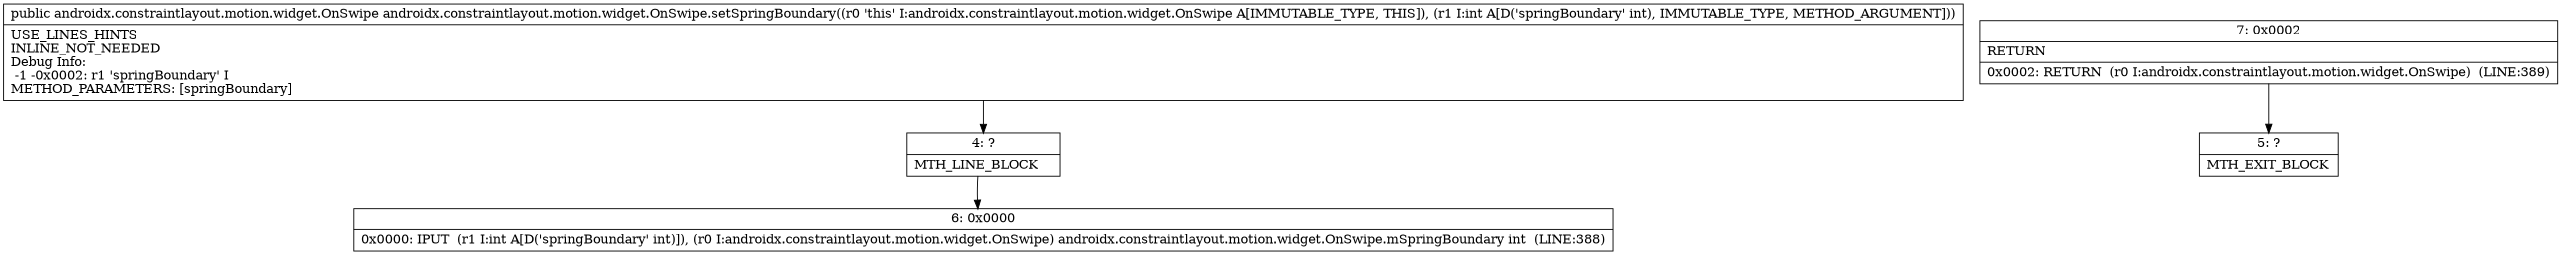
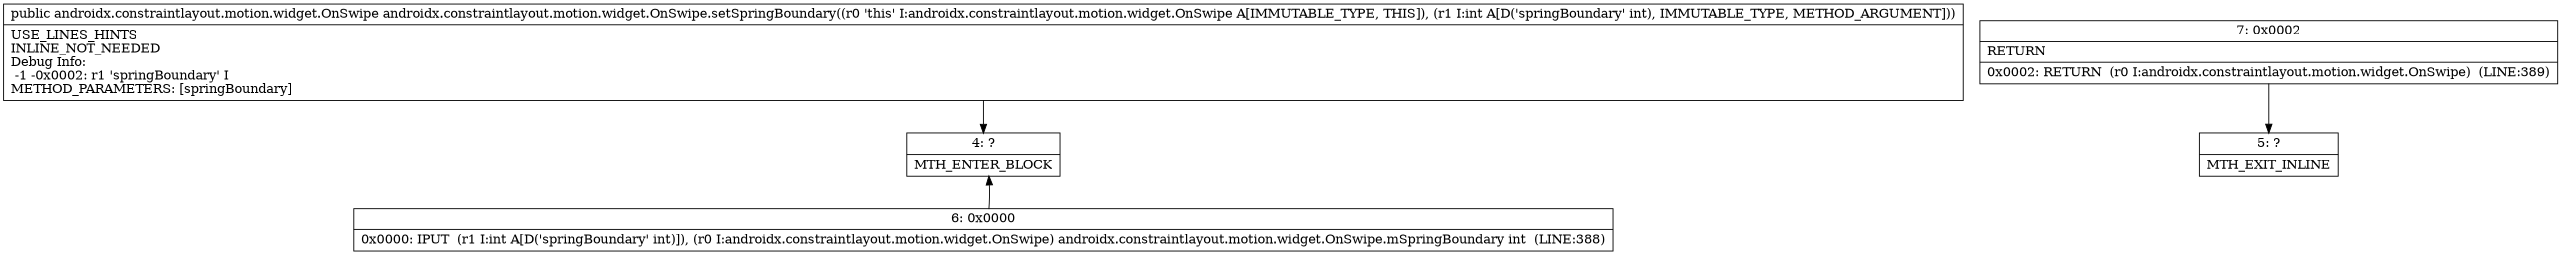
  digraph {
    node [shape=record]
-   n1 [label="{4\:\ ?|MTH_LINE_BLOCK\l}"]
+   n1 [label="{4\:\ ?|MTH_ENTER_BLOCK\l}"]
    n2 [label="{6\:\ 0x0000|0x0000: IPUT  (r1 I:int A[D('springBoundary' int)]), (r0 I:androidx.constraintlayout.motion.widget.OnSwipe) androidx.constraintlayout.motion.widget.OnSwipe.mSpringBoundary int  (LINE:388)\l}"]
    n3 [label="{7\:\ 0x0002|RETURN\l|0x0002: RETURN  (r0 I:androidx.constraintlayout.motion.widget.OnSwipe)  (LINE:389)\l}"]
-   n4 [label="{5\:\ ?|MTH_EXIT_BLOCK\l}"]
+   n4 [label="{5\:\ ?|MTH_EXIT_INLINE\l}"]
    n5 [label="{public androidx.constraintlayout.motion.widget.OnSwipe androidx.constraintlayout.motion.widget.OnSwipe.setSpringBoundary((r0 'this' I:androidx.constraintlayout.motion.widget.OnSwipe A[IMMUTABLE_TYPE, THIS]), (r1 I:int A[D('springBoundary' int), IMMUTABLE_TYPE, METHOD_ARGUMENT]))  | USE_LINES_HINTS\lINLINE_NOT_NEEDED\lDebug Info:\l  \-1 \-0x0002: r1 'springBoundary' I\lMETHOD_PARAMETERS: [springBoundary]\l}"]
-   n1 -> n2
+   n2 -> n1
    n3 -> n4
    n5 -> n1
  }
